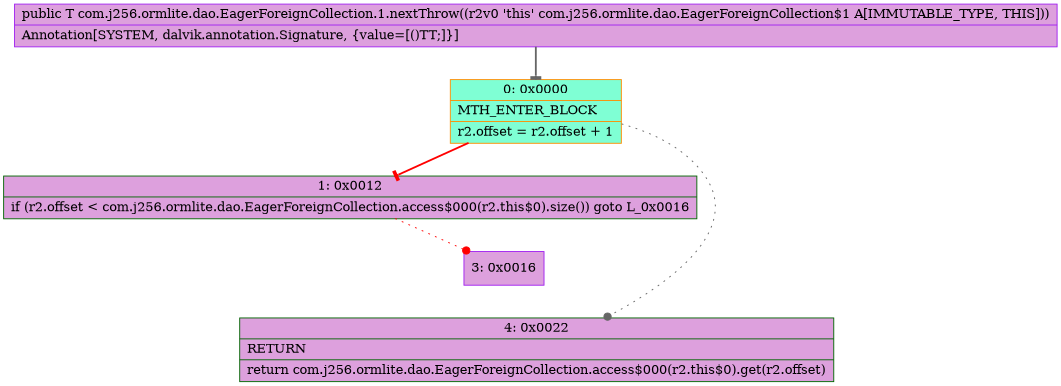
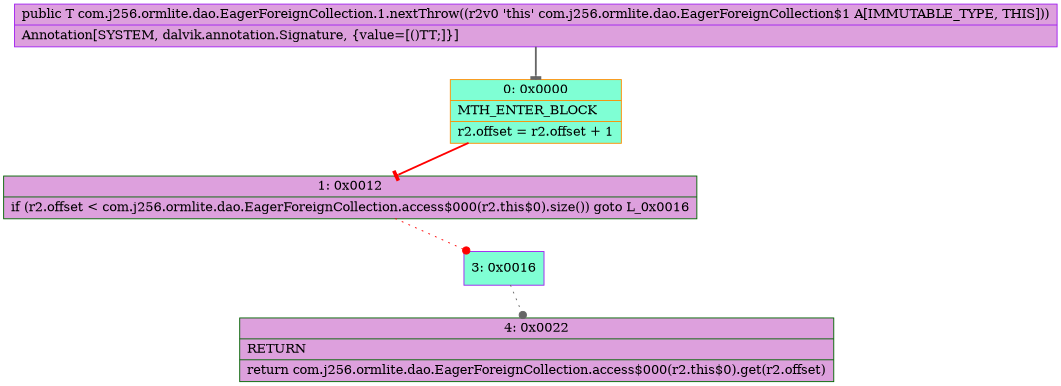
  digraph {
    node [color=darkgreen fillcolor=plum shape=record style=filled]
    edge [arrowhead=tee color=red style=bold]
    n1 [color=darkorange fillcolor=aquamarine label="{0\:\ 0x0000|MTH_ENTER_BLOCK\l|r2.offset = r2.offset + 1\l}"]
    n2 [label="{1\:\ 0x0012|if (r2.offset \< com.j256.ormlite.dao.EagerForeignCollection.access$000(r2.this$0).size()) goto L_0x0016\l}"]
-   n3 [color=purple label="{3\:\ 0x0016}"]
+   n3 [color=purple fillcolor=aquamarine label="{3\:\ 0x0016}"]
    n4 [label="{4\:\ 0x0022|RETURN\l|return com.j256.ormlite.dao.EagerForeignCollection.access$000(r2.this$0).get(r2.offset)\l}"]
    n5 [color=purple label="{public T com.j256.ormlite.dao.EagerForeignCollection.1.nextThrow((r2v0 'this' com.j256.ormlite.dao.EagerForeignCollection$1 A[IMMUTABLE_TYPE, THIS]))  | Annotation[SYSTEM, dalvik.annotation.Signature, \{value=[()TT;]\}]\l}"]
    n1 -> n2
    n2 -> n3 [arrowhead=dot style=dotted]
-   n1 -> n4 [arrowhead=dot color=gray40 style=dotted]
+   n3 -> n4 [arrowhead=dot color=gray40 style=dotted]
    n5 -> n1 [color=gray40]
  }
